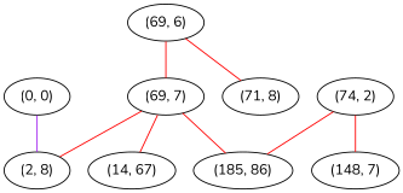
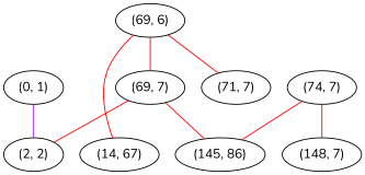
  graph {
    fontname=Nunito
    node [fontname=Nunito]
    edge [color=red fontname=Nunito weight=1]
-   "(0, 0)"
-   "(2, 2)" [label="(2, 8)"]
+   "(0, 0)" [label="(0, 1)"]
+   "(2, 2)"
    "(69, 6)"
    "(69, 7)"
-   "(71, 7)" [label="(71, 8)"]
+   "(71, 7)"
    "(14, 67)"
-   "(145, 86)" [label="(185, 86)"]
-   "(74, 7)" [label="(74, 2)"]
+   "(145, 86)"
+   "(74, 7)"
    "(148, 7)"
    "(0, 0)" -- "(2, 2)" [color=purple weight=4]
    "(69, 6)" -- "(69, 7)"
    "(69, 6)" -- "(71, 7)"
    "(69, 7)" -- "(2, 2)"
-   "(69, 7)" -- "(14, 67)"
+   "(69, 6)" -- "(14, 67)"
    "(69, 7)" -- "(145, 86)"
    "(74, 7)" -- "(145, 86)"
    "(74, 7)" -- "(148, 7)"
  }
